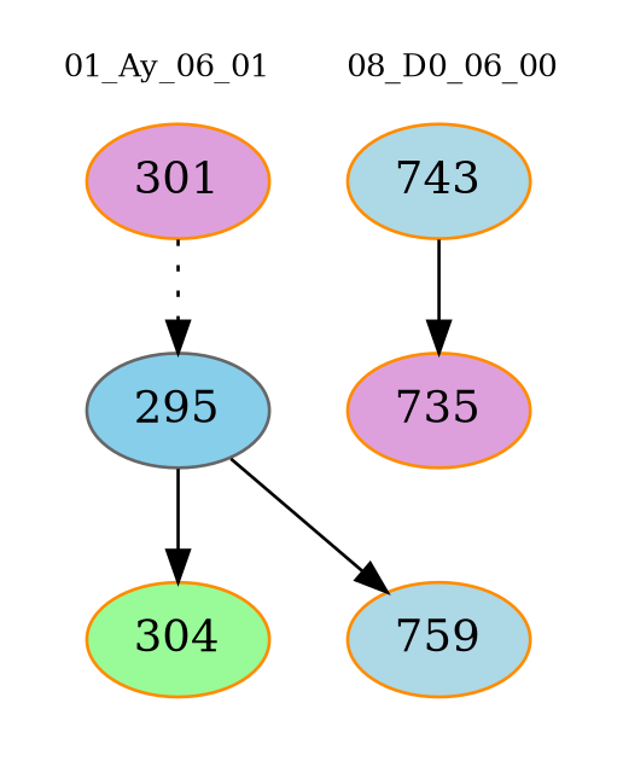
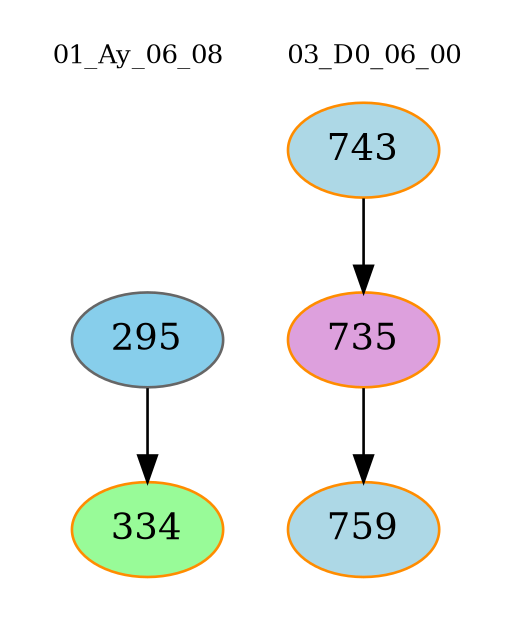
  digraph {
    node [color=darkorange fillcolor=plum style=filled]
    edge [color=black style=solid]
-   n1 [label=301]
    n2 [color=gray40 fillcolor=skyblue label=295]
-   n3 [fillcolor=palegreen label=304]
+   n3 [fillcolor=palegreen label=334]
    n4 [fillcolor=lightblue label=743]
    n5 [label=735]
    n6 [fillcolor=lightblue label=759]
    subgraph cluster_1 {
      color=white
      fontsize=10
-     label="01_Ay_06_01"
-     n1
+     label="01_Ay_06_08"
      n2
      n3
    }
    subgraph cluster_2 {
      color=white
      fontsize=10
-     label="08_D0_06_00"
+     label="03_D0_06_00"
      n4
      n5
      n6
    }
-   n1 -> n2 [style=dotted]
    n2 -> n3
    n4 -> n5
-   n2 -> n6
+   n5 -> n6
  }
